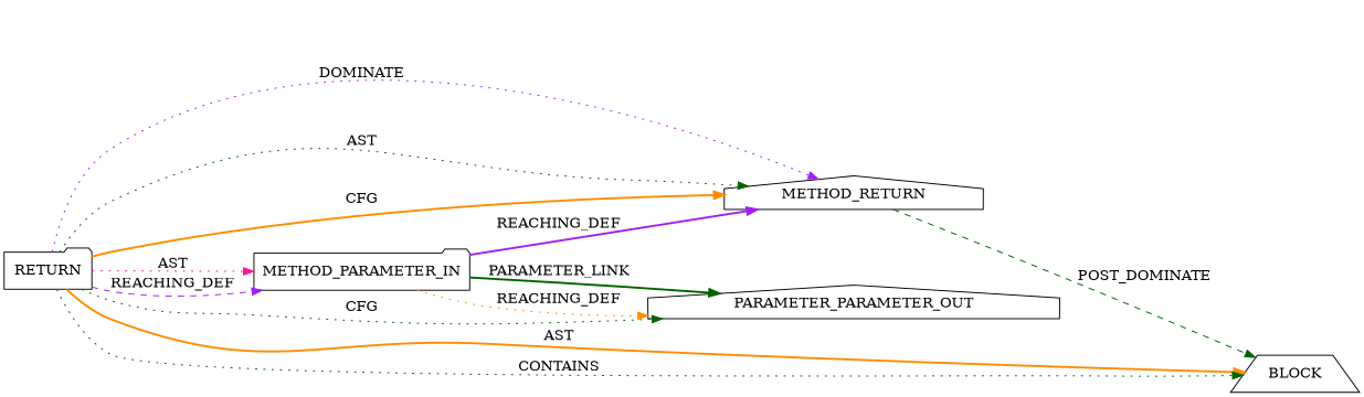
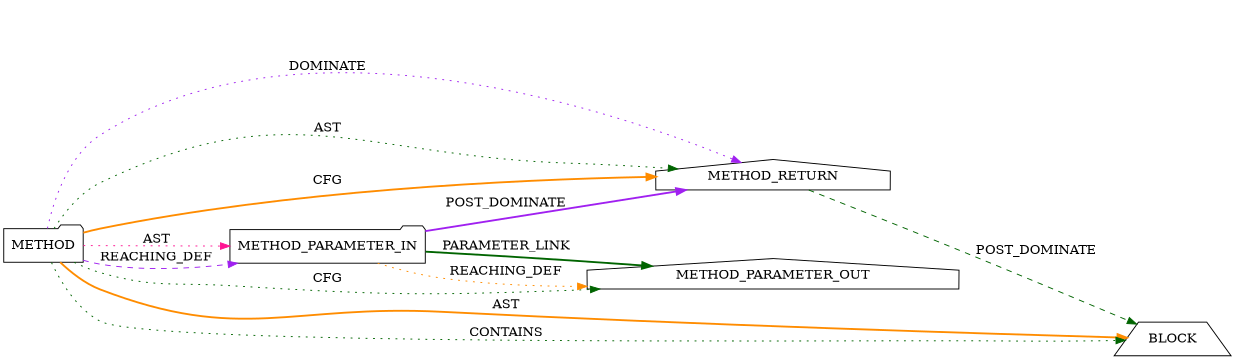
  digraph {
    rankdir=LR
    node [CODE="<empty>" EVALUATION_STRATEGY=BY_VALUE ORDER=1 TYPE_FULL_NAME=ANY shape=house]
    edge [color=darkgreen style=dotted]
    n1 [CODE=RET ORDER=2 label=METHOD_RETURN]
    n2 [ARGUMENT_INDEX=1 label=BLOCK shape=trapezium EVALUATION_STRATEGY=""]
-   n3 [AST_PARENT_FULL_NAME="<global>" AST_PARENT_TYPE=NAMESPACE_BLOCK FILENAME="<empty>" FULL_NAME=SSL_get_rbio IS_EXTERNAL=true NAME=SSL_get_rbio ORDER=0 label=RETURN shape=folder EVALUATION_STRATEGY="" TYPE_FULL_NAME=""]
+   n3 [AST_PARENT_FULL_NAME="<global>" AST_PARENT_TYPE=NAMESPACE_BLOCK FILENAME="<empty>" FULL_NAME=SSL_get_rbio IS_EXTERNAL=true NAME=SSL_get_rbio ORDER=0 label=METHOD shape=folder EVALUATION_STRATEGY="" TYPE_FULL_NAME=""]
    n4 [CODE=p1 INDEX=1 IS_VARIADIC=false NAME=p1 label=METHOD_PARAMETER_IN shape=folder]
-   n5 [CODE=p1 INDEX=1 IS_VARIADIC=false NAME=p1 label=PARAMETER_PARAMETER_OUT]
+   n5 [CODE=p1 INDEX=1 IS_VARIADIC=false NAME=p1 label=METHOD_PARAMETER_OUT]
    n1 -> n2 [label=POST_DOMINATE style=dashed]
    n3 -> n1 [color=purple label=DOMINATE]
    n3 -> n1 [label=AST]
    n3 -> n1 [color=darkorange label=CFG style=bold]
    n3 -> n2 [color=darkorange label=AST style=bold]
    n3 -> n2 [label=CONTAINS]
    n3 -> n4 [color=deeppink label=AST]
    n3 -> n4 [color=purple label=REACHING_DEF style=dashed]
    n3 -> n5 [label=CFG]
-   n4 -> n1 [VARIABLE=p1 color=purple label=REACHING_DEF style=bold]
+   n4 -> n1 [VARIABLE=p1 color=purple label=POST_DOMINATE style=bold]
    n4 -> n5 [label=PARAMETER_LINK style=bold]
    n4 -> n5 [VARIABLE=p1 color=darkorange label=REACHING_DEF]
  }
